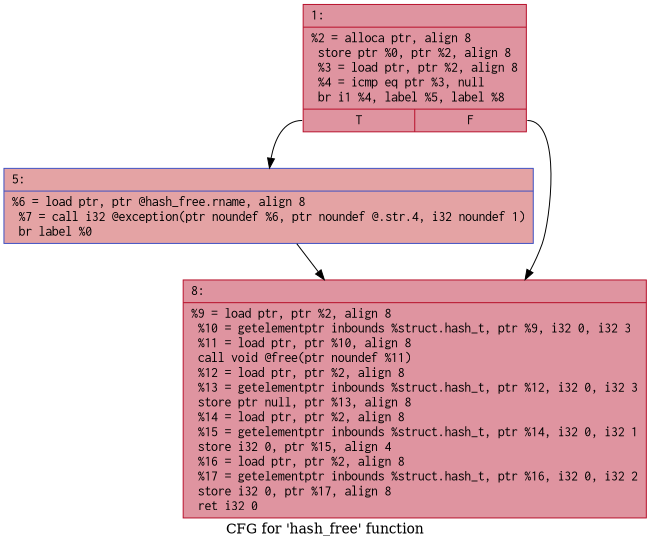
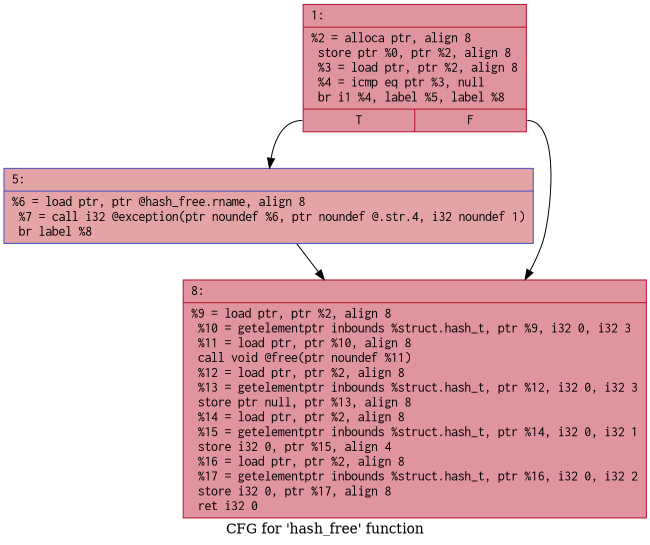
  digraph {
    label="CFG for 'hash_free' function"
    node [color="#b70d28ff" fillcolor="#b70d2870" fontname=Courier shape=record style=filled]
    n1 [label="{1:\l|  %2 = alloca ptr, align 8\l  store ptr %0, ptr %2, align 8\l  %3 = load ptr, ptr %2, align 8\l  %4 = icmp eq ptr %3, null\l  br i1 %4, label %5, label %8\l|{<s0>T|<s1>F}}"]
-   n2 [color="#3d50c3ff" fillcolor="#c32e3170" label="{5:\l|  %6 = load ptr, ptr @hash_free.rname, align 8\l  %7 = call i32 @exception(ptr noundef %6, ptr noundef @.str.4, i32 noundef 1)\l  br label %0\l}"]
+   n2 [color="#3d50c3ff" fillcolor="#c32e3170" label="{5:\l|  %6 = load ptr, ptr @hash_free.rname, align 8\l  %7 = call i32 @exception(ptr noundef %6, ptr noundef @.str.4, i32 noundef 1)\l  br label %8\l}"]
    n3 [label="{8:\l|  %9 = load ptr, ptr %2, align 8\l  %10 = getelementptr inbounds %struct.hash_t, ptr %9, i32 0, i32 3\l  %11 = load ptr, ptr %10, align 8\l  call void @free(ptr noundef %11)\l  %12 = load ptr, ptr %2, align 8\l  %13 = getelementptr inbounds %struct.hash_t, ptr %12, i32 0, i32 3\l  store ptr null, ptr %13, align 8\l  %14 = load ptr, ptr %2, align 8\l  %15 = getelementptr inbounds %struct.hash_t, ptr %14, i32 0, i32 1\l  store i32 0, ptr %15, align 4\l  %16 = load ptr, ptr %2, align 8\l  %17 = getelementptr inbounds %struct.hash_t, ptr %16, i32 0, i32 2\l  store i32 0, ptr %17, align 8\l  ret i32 0\l}"]
    n1 -> n2 [tailport=s0]
    n1 -> n3 [tailport=s1]
    n2 -> n3
  }
